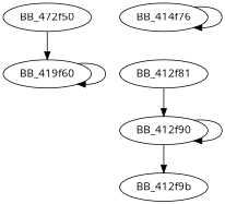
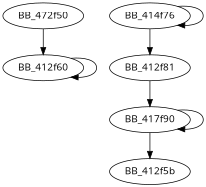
  digraph {
    fontname="Open Sans"
    node [fontname="Open Sans"]
    edge [fontname="Open Sans"]
    n1 [label=BB_472f50]
-   BB_412f60 [label=BB_419f60]
+   BB_412f60
    n3 [label=BB_414f76]
    BB_412f81
-   BB_412f90
-   BB_412f9b
+   BB_412f90 [label=BB_417f90]
+   BB_412f9b [label=BB_412f5b]
    n1 -> BB_412f60
    BB_412f60 -> BB_412f60
    n3 -> n3
+   n3 -> BB_412f81
    BB_412f81 -> BB_412f90
    BB_412f90 -> BB_412f90
    BB_412f90 -> BB_412f9b
  }
